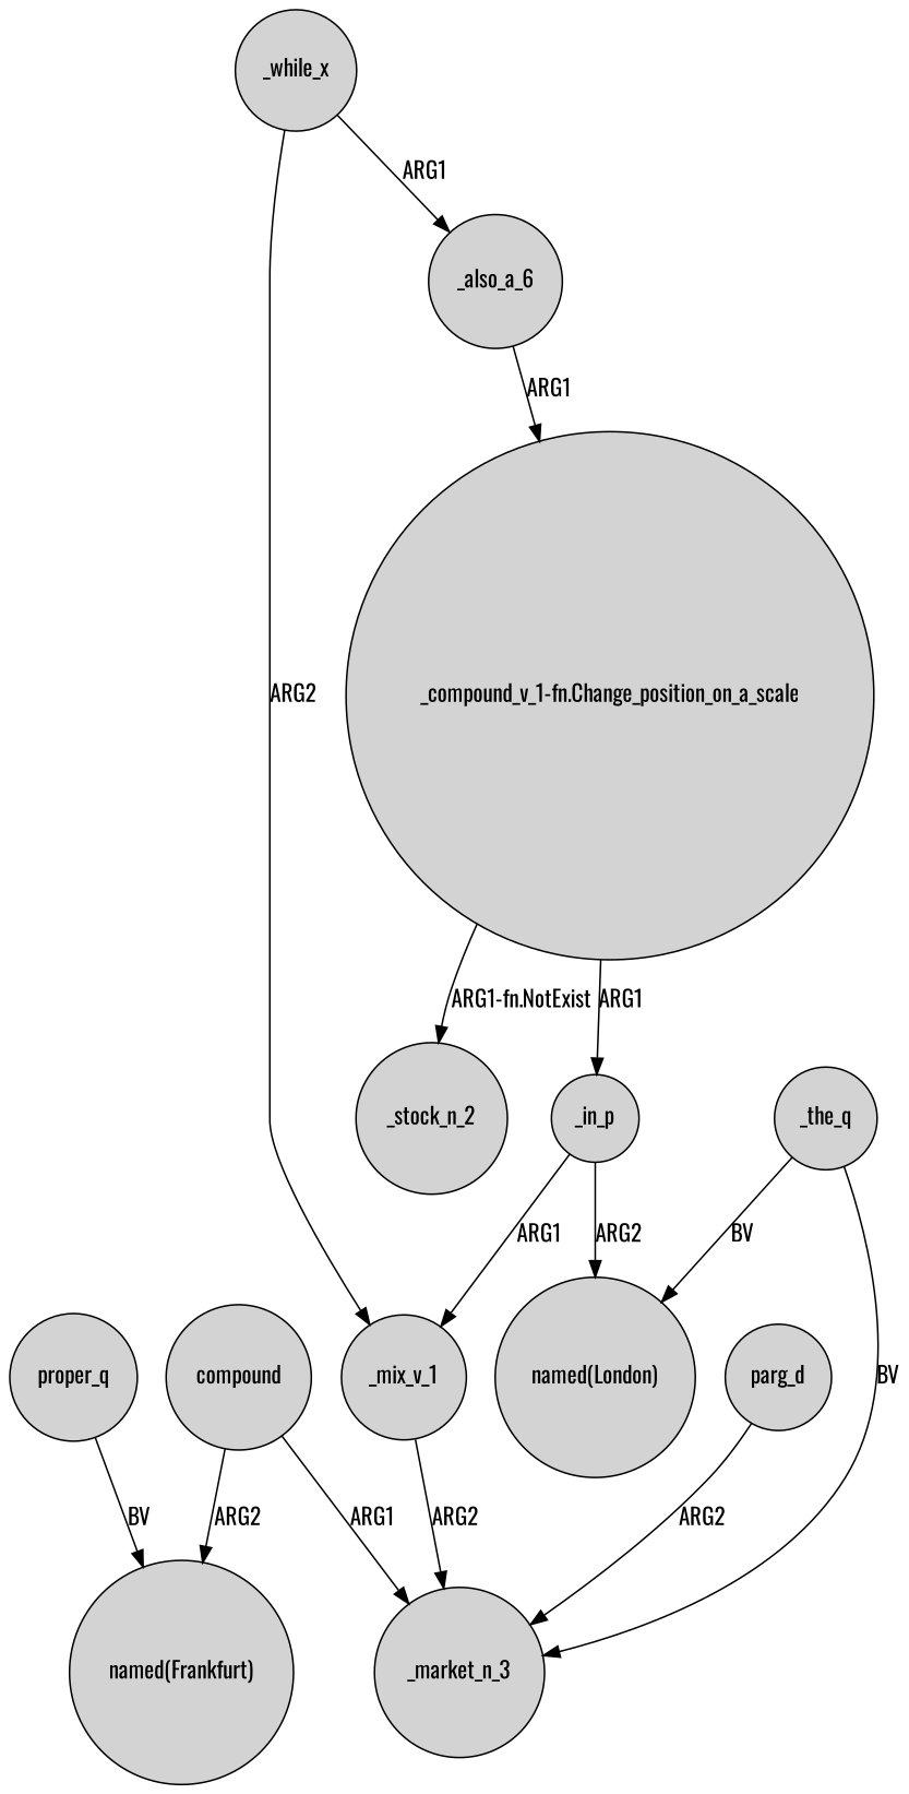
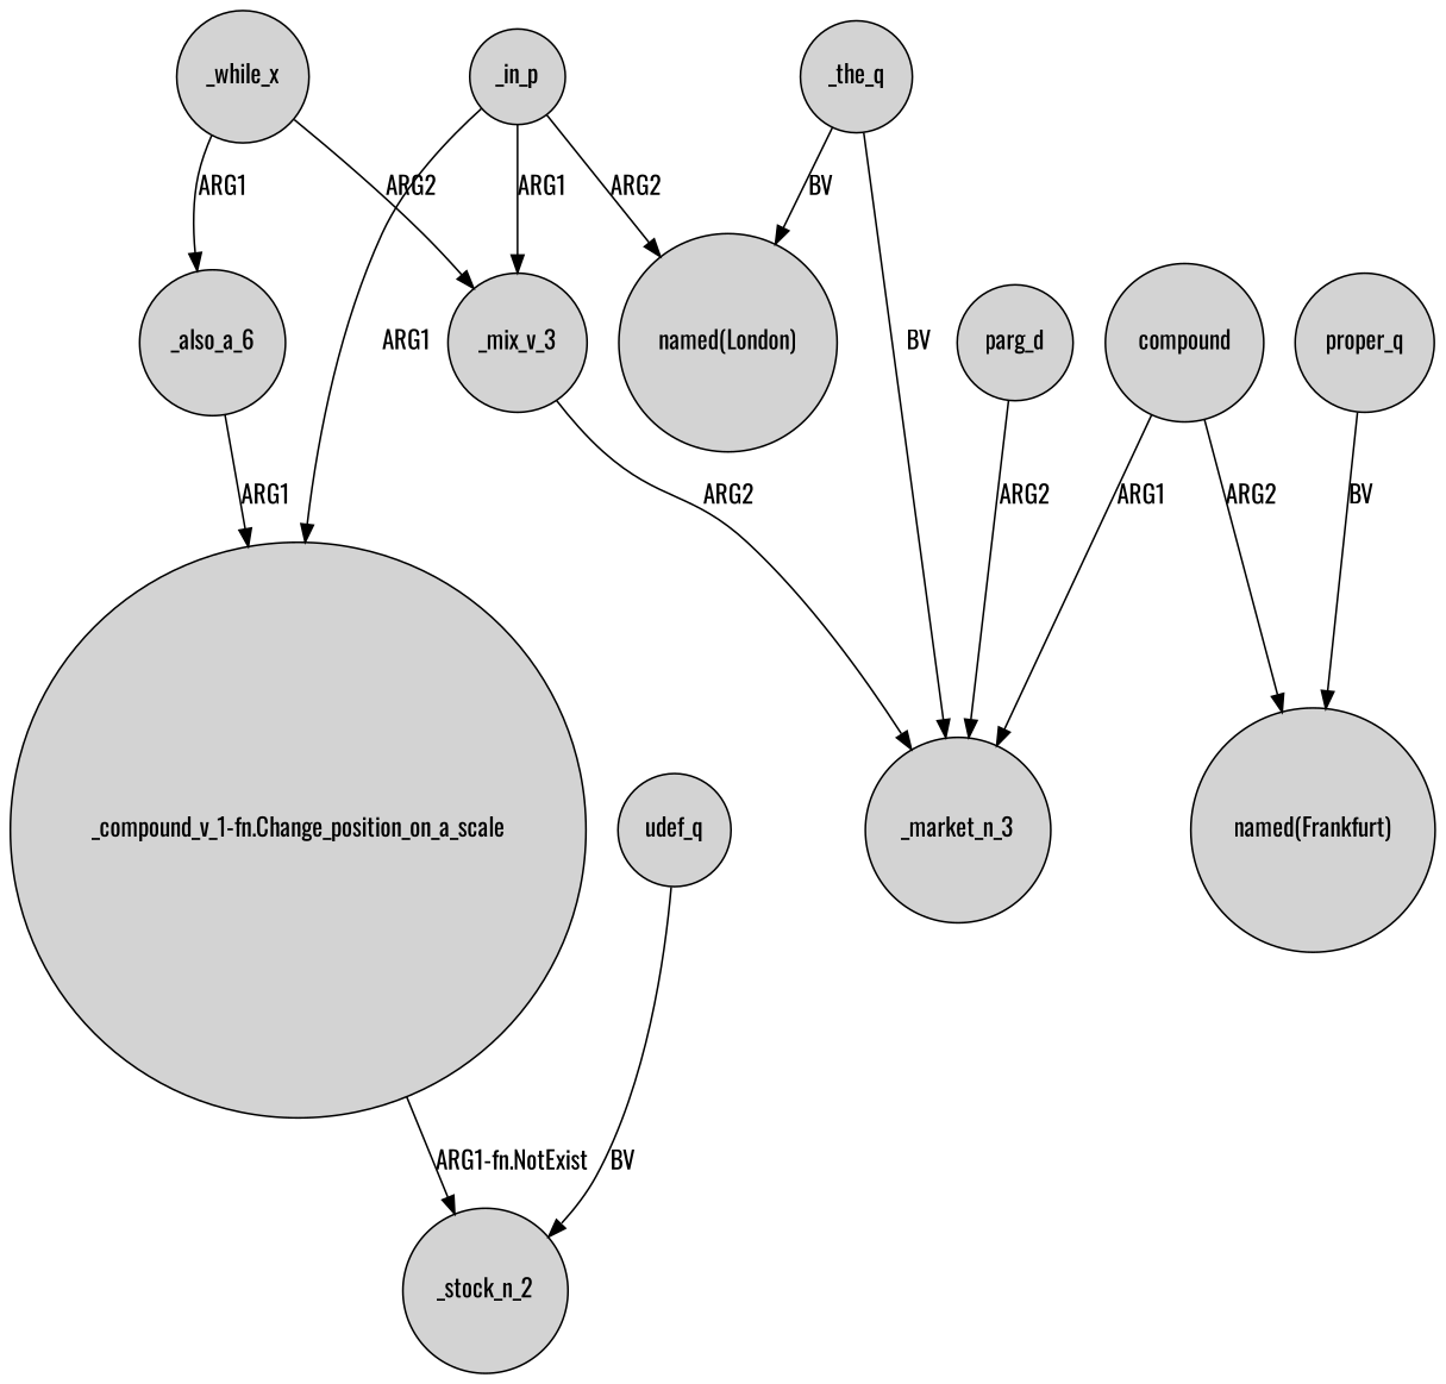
  digraph {
    fontname=Oswald
    node [fontname=Oswald shape=circle style=filled]
    edge [fontname=Oswald]
    n1 [label="_compound_v_1-fn.Change_position_on_a_scale"]
    n2 [label=_stock_n_2]
+   udef_q
    n4 [label=_also_a_6]
    _while_x
-   _mix_v_1
+   _mix_v_1 [label=_mix_v_3]
    n7 [label=_market_n_3]
    compound
    "named(Frankfurt)"
    _in_p
    "named(London)"
    _the_q
    proper_q
    parg_d
    n1 -> n2 [label="ARG1-fn.NotExist"]
+   udef_q -> n2 [label=BV]
    n4 -> n1 [label=ARG1]
    _while_x -> n4 [label=ARG1]
    _while_x -> _mix_v_1 [label=ARG2]
    _mix_v_1 -> n7 [label=ARG2]
    compound -> n7 [label=ARG1]
    compound -> "named(Frankfurt)" [label=ARG2]
-   n1 -> _in_p [label=ARG1]
+   _in_p -> n1 [label=ARG1]
    _in_p -> _mix_v_1 [label=ARG1]
    _in_p -> "named(London)" [label=ARG2]
    _the_q -> n7 [label=BV]
    _the_q -> "named(London)" [label=BV]
    proper_q -> "named(Frankfurt)" [label=BV]
    parg_d -> n7 [label=ARG2]
  }
